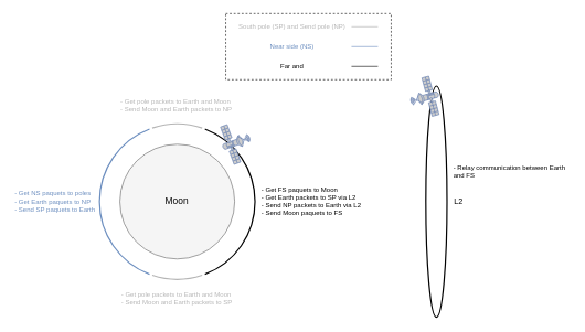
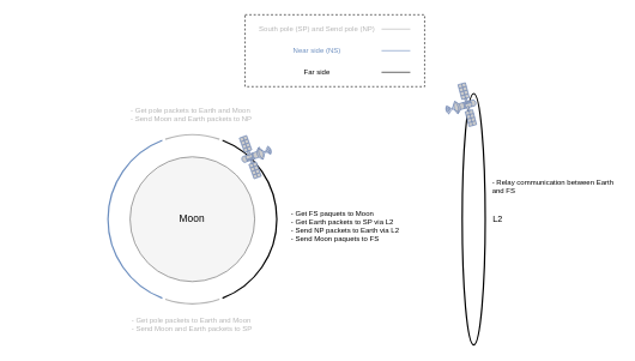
  <mxCell id="0" />
  <mxCell id="1" parent="0" />
  <mxCell id="2" value="" style="rounded=0;whiteSpace=wrap;html=1;labelBackgroundColor=#ffffff;strokeColor=#000000;strokeWidth=1;fillColor=none;fontSize=10;fontColor=#B5B5B5;align=left;dashed=1;" vertex="1" parent="1"><mxGeometry x="340.67" y="20" width="250" height="100" as="geometry" /></mxCell>
  <mxCell id="3" value="" style="ellipse;whiteSpace=wrap;html=1;strokeColor=#000000;strokeWidth=2;fillColor=none;fontSize=12;" vertex="1" parent="1"><mxGeometry x="643" y="129.54" width="32" height="349.6" as="geometry" /></mxCell>
  <mxCell id="4" value="" style="ellipse;whiteSpace=wrap;html=1;strokeColor=#666666;strokeWidth=1;fillColor=#f5f5f5;fontColor=#333333;fontSize=60;" vertex="1" parent="1"><mxGeometry x="180.6" y="217.6" width="173.5" height="173.5" as="geometry" /></mxCell>
  <mxCell id="5" value="" style="shape=image;html=1;verticalAlign=top;verticalLabelPosition=bottom;labelBackgroundColor=#ffffff;imageAspect=0;aspect=fixed;image=https://cdn0.iconfinder.com/data/icons/slim-square-icons-basics/100/basics-22-128.png;strokeColor=#000000;strokeWidth=1;fillColor=none;" vertex="1" parent="1"><mxGeometry x="646" y="291.34" width="26" height="26" as="geometry" /></mxCell>
  <mxCell id="6" value="&lt;font style=&quot;font-size: 12px;&quot;&gt;L2&lt;/font&gt;" style="text;html=1;strokeColor=none;fillColor=none;align=center;verticalAlign=middle;whiteSpace=wrap;rounded=0;fontSize=12;" vertex="1" parent="1"><mxGeometry x="683" y="299.18" width="19" height="10.34" as="geometry" /></mxCell>
  <mxCell id="7" value="" style="fontColor=#0066CC;verticalAlign=top;verticalLabelPosition=bottom;labelPosition=center;align=center;html=1;outlineConnect=0;fillColor=#CCCCCC;strokeColor=#6881B3;gradientColor=none;gradientDirection=north;strokeWidth=2;shape=mxgraph.networks.satellite;rotation=30;" vertex="1" parent="1"><mxGeometry x="625" y="120" width="50" height="50" as="geometry" /></mxCell>
  <mxCell id="8" value="" style="verticalLabelPosition=bottom;verticalAlign=top;html=1;shape=mxgraph.basic.arc;startAngle=0.558;endAngle=0.942;strokeColor=#6c8ebf;strokeWidth=2;fillColor=#dae8fc;" vertex="1" parent="1"><mxGeometry x="149.85" y="186.84" width="235" height="235" as="geometry" /></mxCell>
  <mxCell id="9" value="" style="verticalLabelPosition=bottom;verticalAlign=top;html=1;shape=mxgraph.basic.arc;startAngle=0.558;endAngle=0.942;strokeColor=#000000;strokeWidth=2;fillColor=none;rotation=-180;" vertex="1" parent="1"><mxGeometry x="149.85" y="186.84" width="235" height="235" as="geometry" /></mxCell>
  <mxCell id="10" value="&lt;font style=&quot;font-size: 14px;&quot;&gt;Moon&lt;/font&gt;" style="text;html=1;strokeColor=none;fillColor=none;align=center;verticalAlign=middle;whiteSpace=wrap;rounded=0;fontSize=14;" vertex="1" parent="1"><mxGeometry x="247.35" y="299.18" width="40" height="10.34" as="geometry" /></mxCell>
  <mxCell id="11" value="" style="verticalLabelPosition=bottom;verticalAlign=top;html=1;shape=mxgraph.basic.arc;startAngle=0.698;endAngle=0.802;strokeWidth=2;rotation=90;strokeColor=#B5B5B5;" vertex="1" parent="1"><mxGeometry x="149.85" y="186.85" width="235" height="235" as="geometry" /></mxCell>
  <mxCell id="12" value="" style="verticalLabelPosition=bottom;verticalAlign=top;html=1;shape=mxgraph.basic.arc;startAngle=0.698;endAngle=0.802;strokeWidth=2;rotation=-90;strokeColor=#B5B5B5;" vertex="1" parent="1"><mxGeometry x="149.85" y="186.85" width="235" height="235" as="geometry" /></mxCell>
  <mxCell id="13" value="" style="fontColor=#0066CC;verticalAlign=top;verticalLabelPosition=bottom;labelPosition=center;align=center;html=1;outlineConnect=0;fillColor=#CCCCCC;strokeColor=#6881B3;gradientColor=none;gradientDirection=north;strokeWidth=2;shape=mxgraph.networks.satellite;rotation=-155;" vertex="1" parent="1"><mxGeometry x="323" y="193" width="50" height="50" as="geometry" /></mxCell>
  <mxCell id="14" value="- Get pole packets to Earth and Moon&lt;br&gt;- Send Moon and Earth packets to NP" style="text;html=1;strokeColor=none;fillColor=none;align=left;verticalAlign=middle;whiteSpace=wrap;rounded=0;horizontal=1;fontSize=10;fontColor=#B5B5B5;labelBackgroundColor=#ffffff;" vertex="1" parent="1"><mxGeometry x="179.55" y="129.54" width="175.59" height="57.57" as="geometry" /></mxCell>
- <mxCell id="15" value="&lt;font color=&quot;#6c8ebf&quot; style=&quot;font-size: 10px&quot;&gt;- Get NS paquets to poles&lt;br&gt;- Get Earth paquets to NP&lt;br&gt;- Send SP paquets to Earth&lt;br&gt;&lt;/font&gt;" style="text;html=1;strokeColor=none;fillColor=none;align=left;verticalAlign=middle;whiteSpace=wrap;rounded=0;horizontal=1;fontSize=10;fontColor=#B5B5B5;labelBackgroundColor=#ffffff;" vertex="1" parent="1"><mxGeometry x="20.28" y="275.55" width="129.57" height="57.57" as="geometry" /></mxCell>
  <mxCell id="16" value="- Get pole packets to Earth and Moon&lt;br style=&quot;font-size: 10px&quot;&gt;- Send Moon and Earth packets to SP" style="text;html=1;strokeColor=none;fillColor=none;align=left;verticalAlign=middle;whiteSpace=wrap;rounded=0;horizontal=1;fontSize=10;fontColor=#B5B5B5;labelBackgroundColor=#ffffff;" vertex="1" parent="1"><mxGeometry x="180.6" y="421.57" width="180.59" height="57.57" as="geometry" /></mxCell>
- <mxCell id="17" value="&lt;font color=&quot;#000000&quot;&gt;- Get FS paquets to Moon&lt;br&gt;- Get Earth packets to SP via L2&lt;br style=&quot;font-size: 10px&quot;&gt;- Send NP packets to Earth via L2&lt;br&gt;- Send Moon paquets to FS&amp;nbsp;&lt;br&gt;&lt;/font&gt;" style="text;html=1;strokeColor=none;fillColor=none;align=left;verticalAlign=middle;whiteSpace=wrap;rounded=0;horizontal=1;fontSize=10;fontColor=#B5B5B5;labelBackgroundColor=#ffffff;" vertex="1" parent="1"><mxGeometry x="392.85" y="275.55" width="178.15" height="57.57" as="geometry" /></mxCell>
+ <mxCell id="17" value="&lt;font color=&quot;#000000&quot;&gt;- Get FS paquets to Moon&lt;br&gt;- Get Earth packets to SP via L2&lt;br style=&quot;font-size: 10px&quot;&gt;- Send NP packets to Earth via L2&lt;br&gt;- Send Moon paquets to FS&amp;nbsp;&lt;br&gt;&lt;/font&gt;" style="text;html=1;strokeColor=none;fillColor=none;align=left;verticalAlign=middle;whiteSpace=wrap;rounded=0;horizontal=1;fontSize=10;fontColor=#B5B5B5;labelBackgroundColor=#ffffff;" vertex="1" parent="1"><mxGeometry x="402.85" y="285.55" width="178.15" height="57.57" as="geometry" /></mxCell>
  <mxCell id="18" value="&lt;font color=&quot;#000000&quot;&gt;- Relay communication between Earth and FS&amp;nbsp;&lt;br&gt;&lt;/font&gt;" style="text;html=1;strokeColor=none;fillColor=none;align=left;verticalAlign=middle;whiteSpace=wrap;rounded=0;horizontal=1;fontSize=10;fontColor=#B5B5B5;labelBackgroundColor=#ffffff;" vertex="1" parent="1"><mxGeometry x="683" y="230" width="178.15" height="57.57" as="geometry" /></mxCell>
  <mxCell id="19" value="" style="endArrow=none;html=1;strokeColor=#B5B5B5;strokeWidth=1;fontSize=10;fontColor=#B5B5B5;" edge="1" parent="1"><mxGeometry width="50" height="50" relative="1" as="geometry"><mxPoint x="530.67" y="40" as="sourcePoint" /><mxPoint x="570.67" y="40" as="targetPoint" /></mxGeometry></mxCell>
  <mxCell id="20" value="South pole (SP) and Send pole (NP)" style="text;html=1;strokeColor=none;fillColor=none;align=center;verticalAlign=middle;whiteSpace=wrap;rounded=0;labelBackgroundColor=#ffffff;fontSize=10;fontColor=#B5B5B5;" vertex="1" parent="1"><mxGeometry x="350.67" y="30" width="180" height="20" as="geometry" /></mxCell>
  <mxCell id="21" value="" style="endArrow=none;html=1;strokeColor=#6C8EBF;strokeWidth=1;fontSize=10;fontColor=#B5B5B5;" edge="1" parent="1"><mxGeometry width="50" height="50" relative="1" as="geometry"><mxPoint x="530.67" y="70" as="sourcePoint" /><mxPoint x="570.67" y="70" as="targetPoint" /></mxGeometry></mxCell>
  <mxCell id="22" value="&lt;font color=&quot;#6c8ebf&quot;&gt;Near side (NS)&lt;/font&gt;" style="text;html=1;strokeColor=none;fillColor=none;align=center;verticalAlign=middle;whiteSpace=wrap;rounded=0;labelBackgroundColor=#ffffff;fontSize=10;fontColor=#B5B5B5;" vertex="1" parent="1"><mxGeometry x="350.67" y="60" width="180" height="20" as="geometry" /></mxCell>
  <mxCell id="23" value="" style="endArrow=none;html=1;strokeColor=#000000;strokeWidth=1;fontSize=10;fontColor=#B5B5B5;" edge="1" parent="1"><mxGeometry width="50" height="50" relative="1" as="geometry"><mxPoint x="530.67" y="100" as="sourcePoint" /><mxPoint x="570.67" y="100" as="targetPoint" /></mxGeometry></mxCell>
- <mxCell id="24" value="&lt;font color=&quot;#000000&quot;&gt;Far and&lt;/font&gt;" style="text;html=1;strokeColor=none;fillColor=none;align=center;verticalAlign=middle;whiteSpace=wrap;rounded=0;labelBackgroundColor=#ffffff;fontSize=10;fontColor=#B5B5B5;" vertex="1" parent="1"><mxGeometry x="350.67" y="90" width="180" height="20" as="geometry" /></mxCell>
+ <mxCell id="24" value="&lt;font color=&quot;#000000&quot;&gt;Far side&lt;/font&gt;" style="text;html=1;strokeColor=none;fillColor=none;align=center;verticalAlign=middle;whiteSpace=wrap;rounded=0;labelBackgroundColor=#ffffff;fontSize=10;fontColor=#B5B5B5;" vertex="1" parent="1"><mxGeometry x="350.67" y="90" width="180" height="20" as="geometry" /></mxCell>
